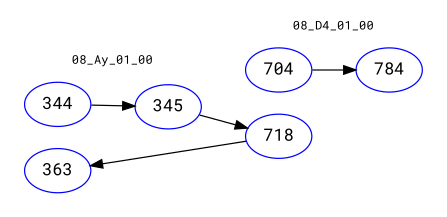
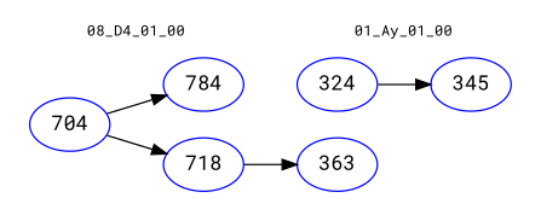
  digraph {
    fontname="Roboto Mono"
    rankdir=LR
    node [color=blue fontname="Roboto Mono"]
    edge [color=black fontname="Roboto Mono"]
-   n1 [label=344]
+   n1 [label=324]
    n2 [label=363]
    n3 [label=345]
    n4 [label=704]
    n5 [label=718]
    n6 [label=784]
    subgraph cluster_1 {
      color=white
      fontsize=10
-     label="08_Ay_01_00"
+     label="01_Ay_01_00"
      n1
      n2
      n3
    }
    subgraph cluster_2 {
      color=white
      fontsize=10
      label="08_D4_01_00"
      n4
      n5
      n6
    }
    n1 -> n3
-   n3 -> n5
+   n4 -> n5
    n4 -> n6
    n5 -> n2
  }
